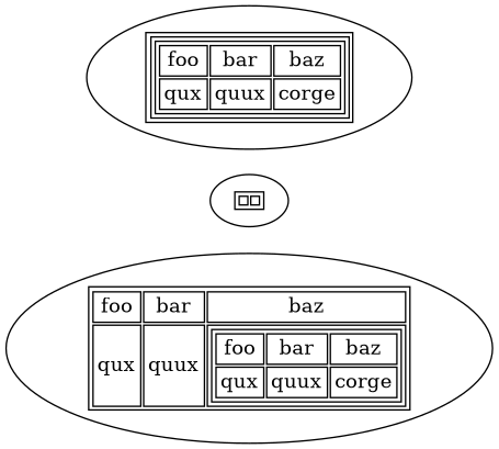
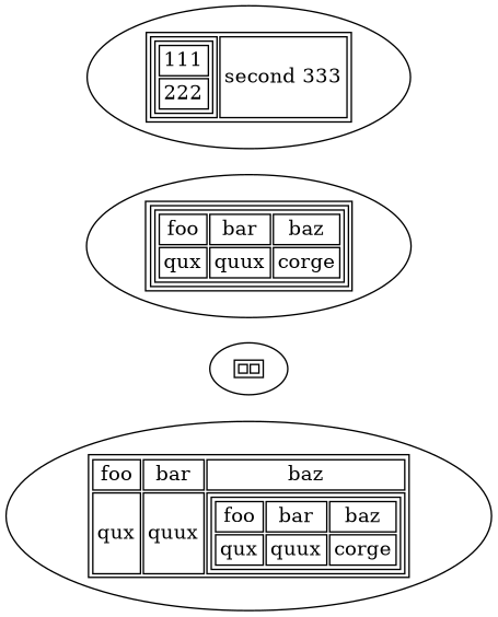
  digraph {
    rankdir=LR
    n1 [label=<<table>                <tr><td>foo</td><td>bar</td><td>baz</td></tr>                <tr><td>qux</td><td>quux</td><td>                 <table>                <tr><td>foo</td><td>bar</td><td>baz</td></tr>                <tr><td>qux</td><td>quux</td><td>corge</td></tr>              </table>                </td></tr>               </table>>]
    n2 [label=<<table><tr><td></td><td></td></tr></table>>]
    n3 [label=<<table>                <tr><td>                <table>                <tr><td>foo</td><td>bar</td><td>baz</td></tr>                <tr><td>qux</td><td>quux</td><td>corge</td></tr>              </table>                </td></tr>              </table>>]
+   n4 [label=<      <table>          <tr>              <td>                  <table>                      <tr><td>111</td></tr>                      <tr><td>222</td></tr>                  </table>              </td>              <td>second 333</td>          </tr>      </table>>]
  }
